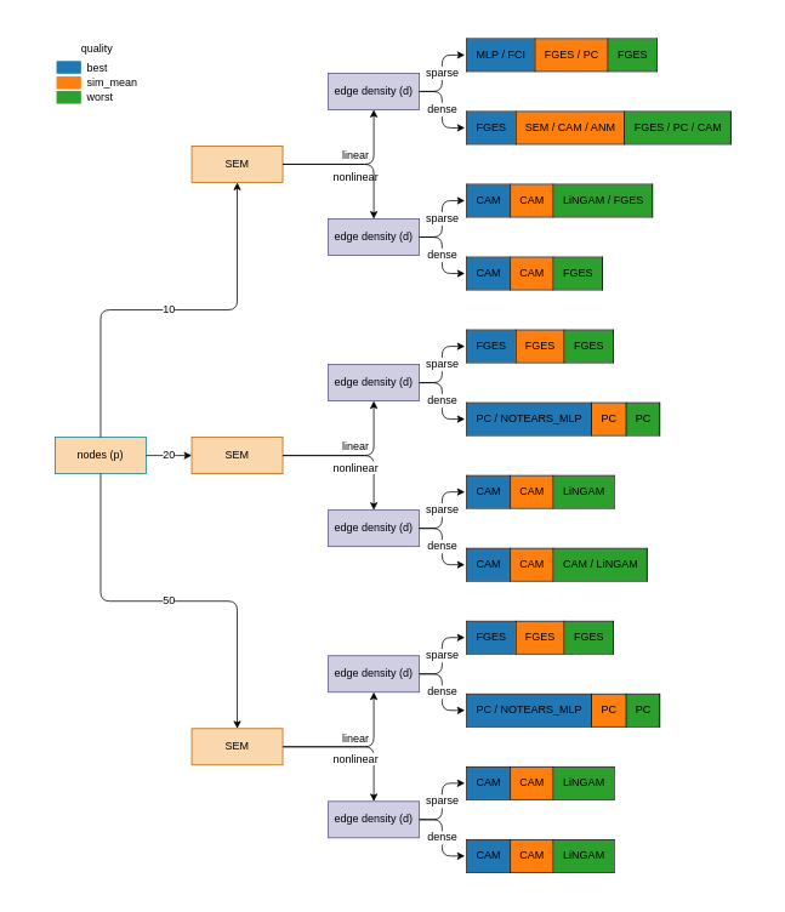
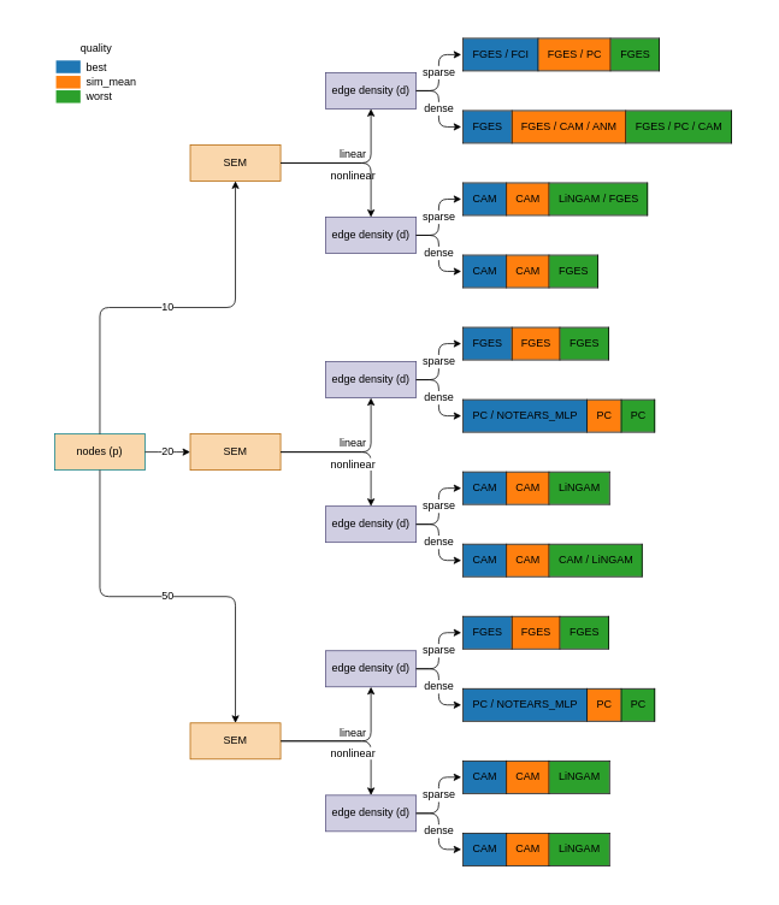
  <mxCell id="0" />
  <mxCell id="1" parent="0" />
  <mxCell id="2" value="" style="swimlane;startSize=20;horizontal=0;childLayout=treeLayout;horizontalTree=1;resizable=0;containerType=tree;fontSize=12;swimlaneLine=0;strokeColor=none;" parent="1" vertex="1"><mxGeometry x="20" y="20" width="820" height="960" as="geometry"><mxRectangle x="15" y="30" width="50" height="40" as="alternateBounds" /></mxGeometry></mxCell>
  <mxCell id="3" value="nodes (p)" style="whiteSpace=wrap;html=1;fillColor=#fad7ac;strokeColor=#0e8088;" parent="2" vertex="1"><mxGeometry x="40" y="460" width="100" height="40" as="geometry" /></mxCell>
  <mxCell id="4" value="SEM" style="whiteSpace=wrap;html=1;fillColor=#fad7ac;strokeColor=#b46504;" parent="2" vertex="1"><mxGeometry x="190" y="140" width="100" height="40" as="geometry" /></mxCell>
  <mxCell id="5" value="10" style="edgeStyle=elbowEdgeStyle;elbow=vertical;html=1;rounded=1;curved=0;sourcePerimeterSpacing=0;targetPerimeterSpacing=0;startSize=6;endSize=6;fontSize=12;" parent="2" source="3" target="4" edge="1"><mxGeometry relative="1" as="geometry" /></mxCell>
  <mxCell id="6" value="SEM" style="whiteSpace=wrap;html=1;fillColor=#fad7ac;strokeColor=#b46504;" parent="2" vertex="1"><mxGeometry x="190" y="460" width="100" height="40" as="geometry" /></mxCell>
  <mxCell id="7" value="20" style="edgeStyle=elbowEdgeStyle;elbow=vertical;html=1;rounded=1;curved=0;sourcePerimeterSpacing=0;targetPerimeterSpacing=0;startSize=6;endSize=6;fontSize=12;" parent="2" source="3" target="6" edge="1"><mxGeometry relative="1" as="geometry" /></mxCell>
  <mxCell id="8" value="nonlinear" style="edgeStyle=orthogonalEdgeStyle;elbow=vertical;html=1;rounded=1;sourcePerimeterSpacing=0;targetPerimeterSpacing=0;startSize=6;endSize=6;verticalAlign=top;fontSize=12;" parent="2" source="4" target="9" edge="1"><mxGeometry relative="1" as="geometry"><mxPoint x="530" y="-8232" as="sourcePoint" /></mxGeometry></mxCell>
  <mxCell id="9" value="edge density (d)" style="whiteSpace=wrap;html=1;fillColor=#d0cee2;strokeColor=#56517e;" parent="2" vertex="1"><mxGeometry x="340" y="60" width="100" height="40" as="geometry" /></mxCell>
  <mxCell id="10" value="linear" style="edgeStyle=orthogonalEdgeStyle;elbow=vertical;html=1;rounded=1;sourcePerimeterSpacing=0;targetPerimeterSpacing=0;startSize=6;endSize=6;verticalAlign=bottom;fontSize=12;" parent="2" source="6" target="11" edge="1"><mxGeometry relative="1" as="geometry"><mxPoint x="530" y="-8232" as="sourcePoint" /></mxGeometry></mxCell>
  <mxCell id="11" value="edge density (d)" style="whiteSpace=wrap;html=1;fillColor=#d0cee2;strokeColor=#56517e;" parent="2" vertex="1"><mxGeometry x="340" y="380" width="100" height="40" as="geometry" /></mxCell>
  <mxCell id="12" value="50" style="edgeStyle=elbowEdgeStyle;elbow=vertical;html=1;rounded=1;curved=0;sourcePerimeterSpacing=0;targetPerimeterSpacing=0;startSize=6;endSize=6;fontSize=12;" parent="2" source="3" target="14" edge="1"><mxGeometry relative="1" as="geometry"><mxPoint x="530" y="-8232" as="sourcePoint" /></mxGeometry></mxCell>
  <mxCell id="13" value="linear" style="edgeStyle=orthogonalEdgeStyle;rounded=1;orthogonalLoop=1;jettySize=auto;html=1;verticalAlign=bottom;fontSize=12;" parent="2" source="14" target="19" edge="1"><mxGeometry relative="1" as="geometry" /></mxCell>
  <mxCell id="14" value="SEM" style="whiteSpace=wrap;html=1;fillColor=#fad7ac;strokeColor=#b46504;" parent="2" vertex="1"><mxGeometry x="190" y="780" width="100" height="40" as="geometry" /></mxCell>
  <mxCell id="15" value="linear" style="edgeStyle=orthogonalEdgeStyle;elbow=vertical;html=1;sourcePerimeterSpacing=0;targetPerimeterSpacing=0;startSize=6;endSize=6;rounded=1;verticalAlign=bottom;fontSize=12;" parent="2" source="4" target="16" edge="1"><mxGeometry relative="1" as="geometry"><mxPoint x="470" y="-8422" as="sourcePoint" /></mxGeometry></mxCell>
  <mxCell id="16" value="edge density (d)" style="whiteSpace=wrap;html=1;fillColor=#d0cee2;strokeColor=#56517e;" parent="2" vertex="1"><mxGeometry x="340" y="220" width="100" height="40" as="geometry" /></mxCell>
  <mxCell id="17" value="nonlinear" style="edgeStyle=orthogonalEdgeStyle;elbow=vertical;html=1;rounded=1;sourcePerimeterSpacing=0;targetPerimeterSpacing=0;startSize=6;endSize=6;verticalAlign=top;fontSize=12;" parent="2" source="6" target="18" edge="1"><mxGeometry relative="1" as="geometry"><mxPoint x="470" y="-8182" as="sourcePoint" /></mxGeometry></mxCell>
  <mxCell id="18" value="edge density (d)" style="whiteSpace=wrap;html=1;fillColor=#d0cee2;strokeColor=#56517e;" parent="2" vertex="1"><mxGeometry x="340" y="540" width="100" height="40" as="geometry" /></mxCell>
  <mxCell id="19" value="edge density (d)" style="whiteSpace=wrap;html=1;fillColor=#d0cee2;strokeColor=#56517e;" parent="2" vertex="1"><mxGeometry x="340" y="700" width="100" height="40" as="geometry" /></mxCell>
  <mxCell id="20" value="nonlinear" style="edgeStyle=orthogonalEdgeStyle;rounded=1;orthogonalLoop=1;jettySize=auto;html=1;verticalAlign=top;fontSize=12;" parent="2" source="14" target="21" edge="1"><mxGeometry relative="1" as="geometry"><mxPoint x="470" y="-7886" as="sourcePoint" /></mxGeometry></mxCell>
  <mxCell id="21" value="edge density (d)" style="whiteSpace=wrap;html=1;fillColor=#d0cee2;strokeColor=#56517e;" parent="2" vertex="1"><mxGeometry x="340" y="860" width="100" height="40" as="geometry" /></mxCell>
  <mxCell id="22" value="sparse" style="edgeStyle=elbowEdgeStyle;elbow=vertical;html=1;rounded=1;curved=0;sourcePerimeterSpacing=0;targetPerimeterSpacing=0;startSize=6;endSize=6;fontSize=12;" parent="2" source="16" target="23" edge="1"><mxGeometry relative="1" as="geometry"><mxPoint x="370" y="-3770" as="sourcePoint" /></mxGeometry></mxCell>
  <mxCell id="23" value="&lt;table cellpadding=&quot;10&quot; style=&quot;border: 1px solid rgb(0 , 0 , 0) ; border-collapse: collapse&quot; border=&quot;1&quot;&gt;&lt;tbody&gt;&lt;tr&gt;&lt;td style=&quot;background-color: rgb(31 , 119 , 180)&quot;&gt;CAM&lt;/td&gt;&lt;td style=&quot;background-color: rgb(255 , 127 , 14)&quot;&gt;CAM&lt;/td&gt;&lt;td style=&quot;background-color: rgb(44 , 160 , 44)&quot;&gt;LiNGAM / FGES&lt;/td&gt;&lt;/tr&gt;&lt;/tbody&gt;&lt;/table&gt;" style="whiteSpace=wrap;html=1;strokeColor=none;fillColor=none;align=left;" parent="2" vertex="1"><mxGeometry x="490" y="180" width="310" height="40" as="geometry" /></mxCell>
  <mxCell id="24" value="sparse" style="edgeStyle=elbowEdgeStyle;elbow=vertical;html=1;rounded=1;curved=0;sourcePerimeterSpacing=0;targetPerimeterSpacing=0;startSize=6;endSize=6;fontSize=12;" parent="2" source="9" target="25" edge="1"><mxGeometry relative="1" as="geometry"><mxPoint x="320" y="-3494" as="sourcePoint" /></mxGeometry></mxCell>
- <mxCell id="25" value="&lt;table style=&quot;border: 1px solid rgb(0 , 0 , 0) ; border-collapse: collapse&quot; cellpadding=&quot;10&quot; border=&quot;1&quot;&gt;&lt;tbody&gt;&lt;tr&gt;&lt;td style=&quot;background-color: rgb(31 , 119 , 180)&quot;&gt;MLP / FCI&lt;/td&gt;&lt;td style=&quot;background-color: rgb(255 , 127 , 14)&quot;&gt;FGES / PC&lt;/td&gt;&lt;td style=&quot;background-color: rgb(44 , 160 , 44)&quot;&gt;FGES&lt;/td&gt;&lt;/tr&gt;&lt;/tbody&gt;&lt;/table&gt;" style="whiteSpace=wrap;html=1;align=left;fontStyle=0;verticalAlign=middle;fillColor=none;strokeColor=none;" parent="2" vertex="1"><mxGeometry x="490" y="20" width="310" height="40" as="geometry" /></mxCell>
+ <mxCell id="25" value="&lt;table style=&quot;border: 1px solid rgb(0 , 0 , 0) ; border-collapse: collapse&quot; cellpadding=&quot;10&quot; border=&quot;1&quot;&gt;&lt;tbody&gt;&lt;tr&gt;&lt;td style=&quot;background-color: rgb(31 , 119 , 180)&quot;&gt;FGES / FCI&lt;/td&gt;&lt;td style=&quot;background-color: rgb(255 , 127 , 14)&quot;&gt;FGES / PC&lt;/td&gt;&lt;td style=&quot;background-color: rgb(44 , 160 , 44)&quot;&gt;FGES&lt;/td&gt;&lt;/tr&gt;&lt;/tbody&gt;&lt;/table&gt;" style="whiteSpace=wrap;html=1;align=left;fontStyle=0;verticalAlign=middle;fillColor=none;strokeColor=none;" parent="2" vertex="1"><mxGeometry x="490" y="20" width="310" height="40" as="geometry" /></mxCell>
  <mxCell id="26" value="sparse" style="edgeStyle=elbowEdgeStyle;elbow=vertical;html=1;rounded=1;curved=0;sourcePerimeterSpacing=0;targetPerimeterSpacing=0;startSize=6;endSize=6;fontSize=12;" parent="2" source="11" target="27" edge="1"><mxGeometry relative="1" as="geometry"><mxPoint x="370" y="-2994" as="sourcePoint" /></mxGeometry></mxCell>
  <mxCell id="27" value="&lt;table style=&quot;border: 1px solid rgb(0 , 0 , 0) ; border-collapse: collapse&quot; cellpadding=&quot;10&quot; border=&quot;1&quot;&gt;&lt;tbody&gt;&lt;tr&gt;&lt;td style=&quot;background-color: rgb(31 , 119 , 180)&quot;&gt;FGES&lt;/td&gt;&lt;td style=&quot;background-color: rgb(255 , 127 , 14)&quot;&gt;FGES&lt;/td&gt;&lt;td style=&quot;background-color: rgb(44 , 160 , 44)&quot;&gt;FGES&lt;/td&gt;&lt;/tr&gt;&lt;/tbody&gt;&lt;/table&gt;" style="whiteSpace=wrap;html=1;fillColor=none;strokeColor=none;align=left;" parent="2" vertex="1"><mxGeometry x="490" y="340" width="310" height="40" as="geometry" /></mxCell>
  <mxCell id="28" value="sparse" style="edgeStyle=elbowEdgeStyle;elbow=vertical;html=1;rounded=1;curved=0;sourcePerimeterSpacing=0;targetPerimeterSpacing=0;startSize=6;endSize=6;fontSize=12;" parent="2" source="18" target="29" edge="1"><mxGeometry relative="1" as="geometry"><mxPoint x="320" y="-2594" as="sourcePoint" /></mxGeometry></mxCell>
  <mxCell id="29" value="&lt;table style=&quot;border: 1px solid rgb(0 , 0 , 0) ; border-collapse: collapse&quot; cellpadding=&quot;10&quot; border=&quot;1&quot;&gt;&lt;tbody&gt;&lt;tr&gt;&lt;td style=&quot;background-color: rgb(31 , 119 , 180)&quot;&gt;CAM&lt;/td&gt;&lt;td style=&quot;background-color: rgb(255 , 127 , 14)&quot;&gt;CAM&lt;/td&gt;&lt;td style=&quot;background-color: rgb(44 , 160 , 44)&quot;&gt;LiNGAM&lt;/td&gt;&lt;/tr&gt;&lt;/tbody&gt;&lt;/table&gt;" style="whiteSpace=wrap;html=1;fillColor=none;strokeColor=none;align=left;" parent="2" vertex="1"><mxGeometry x="490" y="500" width="310" height="40" as="geometry" /></mxCell>
  <mxCell id="30" value="sparse" style="edgeStyle=orthogonalEdgeStyle;rounded=1;orthogonalLoop=1;jettySize=auto;html=1;fontSize=12;" parent="2" source="19" target="31" edge="1"><mxGeometry relative="1" as="geometry"><mxPoint x="370" y="-2002" as="sourcePoint" /></mxGeometry></mxCell>
  <mxCell id="31" value="&lt;table style=&quot;border: 1px solid rgb(0 , 0 , 0) ; border-collapse: collapse&quot; cellpadding=&quot;10&quot; border=&quot;1&quot;&gt;&lt;tbody&gt;&lt;tr&gt;&lt;td style=&quot;background-color: rgb(31 , 119 , 180)&quot;&gt;FGES&lt;/td&gt;&lt;td style=&quot;background-color: rgb(255 , 127 , 14)&quot;&gt;FGES&lt;/td&gt;&lt;td style=&quot;background-color: rgb(44 , 160 , 44)&quot;&gt;FGES&lt;/td&gt;&lt;/tr&gt;&lt;/tbody&gt;&lt;/table&gt;" style="whiteSpace=wrap;html=1;fillColor=none;strokeColor=none;align=left;" parent="2" vertex="1"><mxGeometry x="490" y="660" width="310" height="40" as="geometry" /></mxCell>
  <mxCell id="32" value="sparse" style="edgeStyle=orthogonalEdgeStyle;rounded=1;orthogonalLoop=1;jettySize=auto;html=1;fontSize=12;" parent="2" source="21" target="33" edge="1"><mxGeometry relative="1" as="geometry"><mxPoint x="370" y="-1542" as="sourcePoint" /></mxGeometry></mxCell>
  <mxCell id="33" value="&lt;table style=&quot;border: 1px solid rgb(0 , 0 , 0) ; border-collapse: collapse&quot; cellpadding=&quot;10&quot; border=&quot;1&quot;&gt;&lt;tbody&gt;&lt;tr&gt;&lt;td style=&quot;background-color: rgb(31 , 119 , 180)&quot;&gt;CAM&lt;/td&gt;&lt;td style=&quot;background-color: rgb(255 , 127 , 14)&quot;&gt;CAM&lt;/td&gt;&lt;td style=&quot;background-color: rgb(44 , 160 , 44)&quot;&gt;LiNGAM&lt;/td&gt;&lt;/tr&gt;&lt;/tbody&gt;&lt;/table&gt;" style="whiteSpace=wrap;html=1;fillColor=none;strokeColor=none;align=left;" parent="2" vertex="1"><mxGeometry x="490" y="820" width="310" height="40" as="geometry" /></mxCell>
  <mxCell id="34" value="dense" style="edgeStyle=elbowEdgeStyle;elbow=vertical;html=1;rounded=1;curved=0;sourcePerimeterSpacing=0;targetPerimeterSpacing=0;startSize=6;endSize=6;fontSize=12;" parent="2" source="16" target="35" edge="1"><mxGeometry relative="1" as="geometry"><mxPoint x="520" y="-2250" as="sourcePoint" /></mxGeometry></mxCell>
  <mxCell id="35" value="&lt;table cellpadding=&quot;10&quot; style=&quot;border: 1px solid rgb(0 , 0 , 0) ; border-collapse: collapse&quot; border=&quot;1&quot;&gt;&lt;tbody&gt;&lt;tr&gt;&lt;td style=&quot;background-color: rgb(31 , 119 , 180)&quot;&gt;CAM&lt;/td&gt;&lt;td style=&quot;background-color: rgb(255 , 127 , 14)&quot;&gt;CAM&lt;/td&gt;&lt;td style=&quot;background-color: rgb(44 , 160 , 44)&quot;&gt;FGES&lt;/td&gt;&lt;/tr&gt;&lt;/tbody&gt;&lt;/table&gt;" style="whiteSpace=wrap;html=1;fillColor=none;strokeColor=none;align=left;" parent="2" vertex="1"><mxGeometry x="490" y="260" width="310" height="40" as="geometry" /></mxCell>
  <mxCell id="36" value="dense" style="edgeStyle=elbowEdgeStyle;elbow=vertical;html=1;rounded=1;curved=0;sourcePerimeterSpacing=0;targetPerimeterSpacing=0;startSize=6;endSize=6;fontSize=12;" parent="2" source="9" target="37" edge="1"><mxGeometry relative="1" as="geometry"><mxPoint x="520" y="-1580" as="sourcePoint" /></mxGeometry></mxCell>
- <mxCell id="37" value="&lt;table style=&quot;border: 1px solid rgb(0 , 0 , 0) ; border-collapse: collapse&quot; cellpadding=&quot;10&quot; border=&quot;1&quot;&gt;&lt;tbody&gt;&lt;tr&gt;&lt;td style=&quot;background-color: rgb(31 , 119 , 180)&quot;&gt;FGES&lt;/td&gt;&lt;td style=&quot;background-color: rgb(255 , 127 , 14)&quot;&gt;SEM / CAM / ANM&lt;/td&gt;&lt;td style=&quot;background-color: rgb(44 , 160 , 44)&quot;&gt;FGES / PC / CAM&lt;/td&gt;&lt;/tr&gt;&lt;/tbody&gt;&lt;/table&gt;" style="whiteSpace=wrap;html=1;fillColor=none;strokeColor=none;align=left;" parent="2" vertex="1"><mxGeometry x="490" y="100" width="310" height="40" as="geometry" /></mxCell>
+ <mxCell id="37" value="&lt;table style=&quot;border: 1px solid rgb(0 , 0 , 0) ; border-collapse: collapse&quot; cellpadding=&quot;10&quot; border=&quot;1&quot;&gt;&lt;tbody&gt;&lt;tr&gt;&lt;td style=&quot;background-color: rgb(31 , 119 , 180)&quot;&gt;FGES&lt;/td&gt;&lt;td style=&quot;background-color: rgb(255 , 127 , 14)&quot;&gt;FGES / CAM / ANM&lt;/td&gt;&lt;td style=&quot;background-color: rgb(44 , 160 , 44)&quot;&gt;FGES / PC / CAM&lt;/td&gt;&lt;/tr&gt;&lt;/tbody&gt;&lt;/table&gt;" style="whiteSpace=wrap;html=1;fillColor=none;strokeColor=none;align=left;" parent="2" vertex="1"><mxGeometry x="490" y="100" width="310" height="40" as="geometry" /></mxCell>
  <mxCell id="38" value="dense" style="edgeStyle=elbowEdgeStyle;elbow=vertical;html=1;rounded=1;curved=0;sourcePerimeterSpacing=0;targetPerimeterSpacing=0;startSize=6;endSize=6;fontSize=12;" parent="2" source="11" target="39" edge="1"><mxGeometry relative="1" as="geometry"><mxPoint x="520" y="-930" as="sourcePoint" /></mxGeometry></mxCell>
  <mxCell id="39" value="&lt;table style=&quot;border: 1px solid rgb(0 , 0 , 0) ; border-collapse: collapse&quot; cellpadding=&quot;10&quot; border=&quot;1&quot;&gt;&lt;tbody&gt;&lt;tr&gt;&lt;td style=&quot;background-color: rgb(31 , 119 , 180)&quot;&gt;PC / NOTEARS_MLP&lt;/td&gt;&lt;td style=&quot;background-color: rgb(255 , 127 , 14)&quot;&gt;PC&lt;/td&gt;&lt;td style=&quot;background-color: rgb(44 , 160 , 44)&quot;&gt;PC&lt;/td&gt;&lt;/tr&gt;&lt;/tbody&gt;&lt;/table&gt;" style="whiteSpace=wrap;html=1;fillColor=none;strokeColor=none;align=left;" parent="2" vertex="1"><mxGeometry x="490" y="420" width="310" height="40" as="geometry" /></mxCell>
  <mxCell id="40" value="dense" style="edgeStyle=elbowEdgeStyle;elbow=vertical;html=1;rounded=1;curved=0;sourcePerimeterSpacing=0;targetPerimeterSpacing=0;startSize=6;endSize=6;fontSize=12;" parent="2" source="18" target="41" edge="1"><mxGeometry relative="1" as="geometry"><mxPoint x="520" y="-290" as="sourcePoint" /></mxGeometry></mxCell>
  <mxCell id="41" value="&lt;table style=&quot;border: 1px solid rgb(0 , 0 , 0) ; border-collapse: collapse&quot; cellpadding=&quot;10&quot; border=&quot;1&quot;&gt;&lt;tbody&gt;&lt;tr&gt;&lt;td style=&quot;background-color: rgb(31 , 119 , 180)&quot;&gt;CAM&lt;/td&gt;&lt;td style=&quot;background-color: rgb(255 , 127 , 14)&quot;&gt;CAM&lt;/td&gt;&lt;td style=&quot;background-color: rgb(44 , 160 , 44)&quot;&gt;CAM / LiNGAM&lt;/td&gt;&lt;/tr&gt;&lt;/tbody&gt;&lt;/table&gt;" style="whiteSpace=wrap;html=1;fillColor=none;strokeColor=none;align=left;" parent="2" vertex="1"><mxGeometry x="490" y="580" width="310" height="40" as="geometry" /></mxCell>
  <mxCell id="42" value="dense" style="edgeStyle=orthogonalEdgeStyle;rounded=1;orthogonalLoop=1;jettySize=auto;html=1;fontSize=12;" parent="2" source="19" target="43" edge="1"><mxGeometry relative="1" as="geometry"><mxPoint x="520" y="350" as="sourcePoint" /></mxGeometry></mxCell>
  <mxCell id="43" value="&lt;table style=&quot;border: 1px solid rgb(0 , 0 , 0) ; border-collapse: collapse&quot; cellpadding=&quot;10&quot; border=&quot;1&quot;&gt;&lt;tbody&gt;&lt;tr&gt;&lt;td style=&quot;background-color: rgb(31 , 119 , 180)&quot;&gt;PC / NOTEARS_MLP&lt;/td&gt;&lt;td style=&quot;background-color: rgb(255 , 127 , 14)&quot;&gt;PC&lt;/td&gt;&lt;td style=&quot;background-color: rgb(44 , 160 , 44)&quot;&gt;PC&lt;/td&gt;&lt;/tr&gt;&lt;/tbody&gt;&lt;/table&gt;" style="whiteSpace=wrap;html=1;fillColor=none;strokeColor=none;align=left;" parent="2" vertex="1"><mxGeometry x="490" y="740" width="310" height="40" as="geometry" /></mxCell>
  <mxCell id="44" value="dense" style="edgeStyle=orthogonalEdgeStyle;rounded=1;orthogonalLoop=1;jettySize=auto;html=1;fontSize=12;" parent="2" source="21" target="45" edge="1"><mxGeometry relative="1" as="geometry"><mxPoint x="520" y="980" as="sourcePoint" /></mxGeometry></mxCell>
  <mxCell id="45" value="&lt;table style=&quot;border: 1px solid rgb(0 , 0 , 0) ; border-collapse: collapse&quot; cellpadding=&quot;10&quot; border=&quot;1&quot;&gt;&lt;tbody&gt;&lt;tr&gt;&lt;td style=&quot;background-color: rgb(31 , 119 , 180)&quot;&gt;CAM&lt;/td&gt;&lt;td style=&quot;background-color: rgb(255 , 127 , 14)&quot;&gt;CAM&lt;/td&gt;&lt;td style=&quot;background-color: rgb(44 , 160 , 44)&quot;&gt;LiNGAM&lt;/td&gt;&lt;/tr&gt;&lt;/tbody&gt;&lt;/table&gt;" style="whiteSpace=wrap;html=1;fillColor=none;strokeColor=none;align=left;" parent="2" vertex="1"><mxGeometry x="490" y="900" width="310" height="40" as="geometry" /></mxCell>
  <mxCell id="46" value="&lt;p style=&quot;line-height: 120%&quot;&gt;&lt;/p&gt;&lt;div style=&quot;text-align: center&quot;&gt;&lt;span&gt;quality&lt;/span&gt;&lt;/div&gt;&lt;div style=&quot;text-align: center ; font-size: 5px&quot;&gt;&lt;span&gt;&lt;br&gt;&lt;/span&gt;&lt;/div&gt;&lt;span style=&quot;background-color: rgb(31 , 119 , 180)&quot;&gt;&amp;nbsp; &amp;nbsp; &amp;nbsp; &amp;nbsp; &lt;/span&gt;&amp;nbsp; best&lt;br style=&quot;font-size: 11px&quot;&gt;&lt;div style=&quot;text-align: center ; font-size: 2px&quot;&gt;&lt;font style=&quot;font-size: 2px&quot;&gt;&lt;br&gt;&lt;/font&gt;&lt;/div&gt;&lt;span style=&quot;background-color: rgb(255 , 127 , 14)&quot;&gt;&amp;nbsp; &amp;nbsp; &amp;nbsp; &amp;nbsp; &lt;/span&gt;&amp;nbsp; sim_mean&lt;br&gt;&lt;div style=&quot;text-align: center ; font-size: 2px&quot;&gt;&lt;br&gt;&lt;/div&gt;&lt;div&gt;&lt;span style=&quot;background-color: rgb(44 , 160 , 44)&quot;&gt;&amp;nbsp; &amp;nbsp; &amp;nbsp; &amp;nbsp; &lt;/span&gt;&amp;nbsp; worst&lt;/div&gt;&lt;p&gt;&lt;/p&gt;" style="text;html=1;strokeColor=none;fillColor=none;align=left;verticalAlign=middle;whiteSpace=wrap;rounded=0;spacing=2;labelBorderColor=none;" parent="2" vertex="1"><mxGeometry x="40" y="20" width="100" height="80" as="geometry" /></mxCell>
